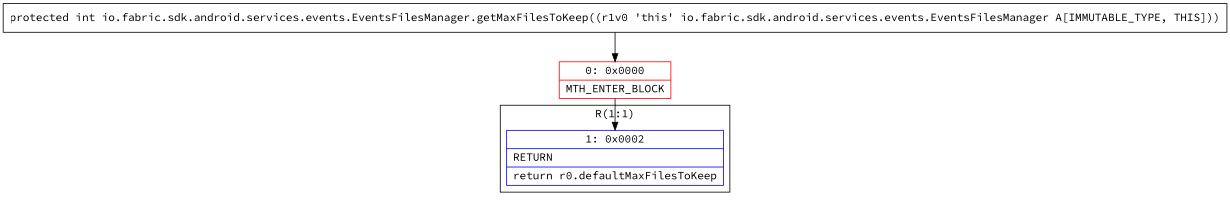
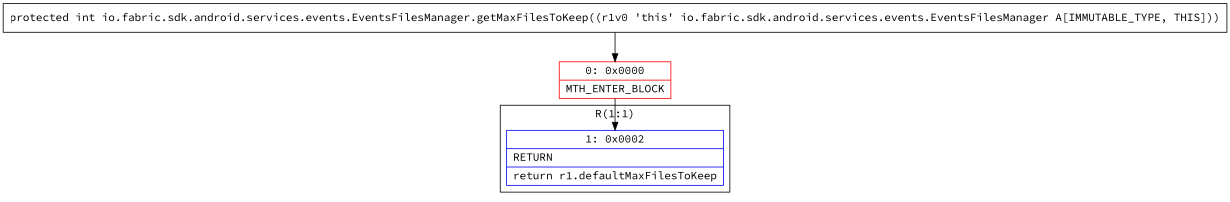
  digraph {
    fontname="Source Code Pro"
    node [shape=record fontname="Source Code Pro"]
    edge [fontname="Source Code Pro"]
-   n1 [color=blue label="{1\:\ 0x0002|RETURN\l|return r0.defaultMaxFilesToKeep\l}"]
+   n1 [color=blue label="{1\:\ 0x0002|RETURN\l|return r1.defaultMaxFilesToKeep\l}"]
    n2 [color=red label="{0\:\ 0x0000|MTH_ENTER_BLOCK\l}"]
    n3 [label="{protected int io.fabric.sdk.android.services.events.EventsFilesManager.getMaxFilesToKeep((r1v0 'this' io.fabric.sdk.android.services.events.EventsFilesManager A[IMMUTABLE_TYPE, THIS])) }"]
    subgraph cluster_1 {
      label="R(1:1)"
      n1
    }
    n2 -> n1
    n3 -> n2
  }
